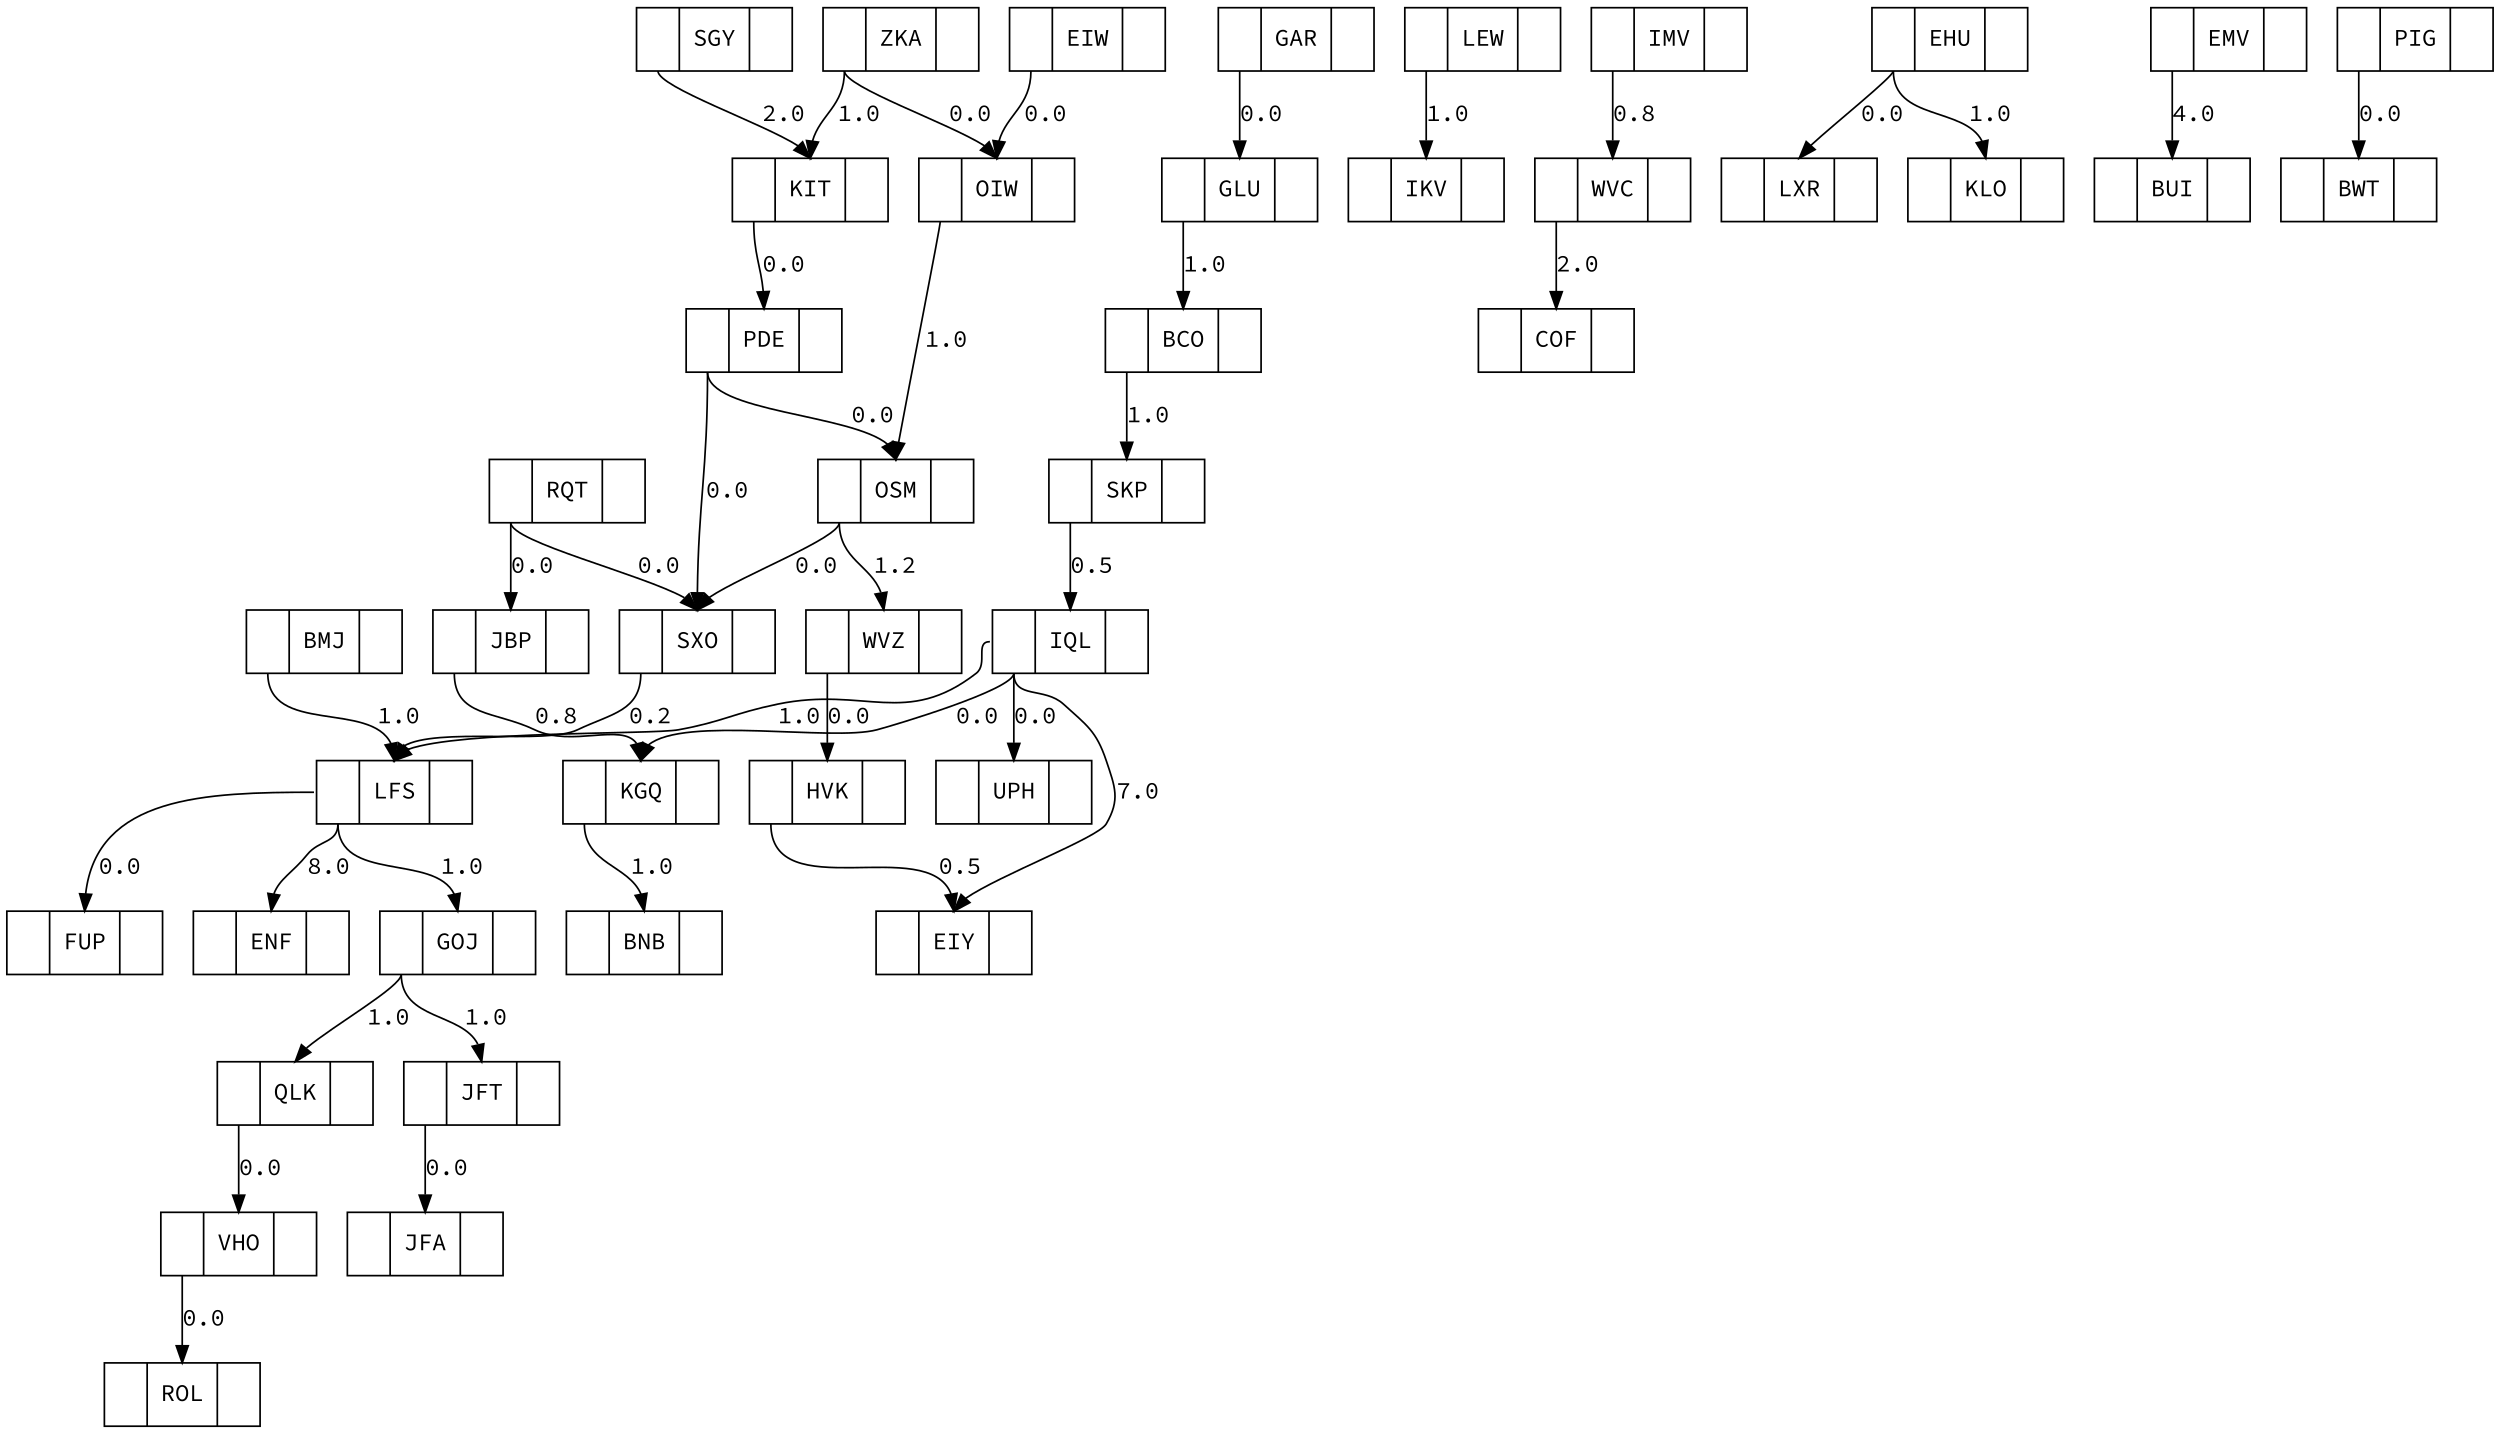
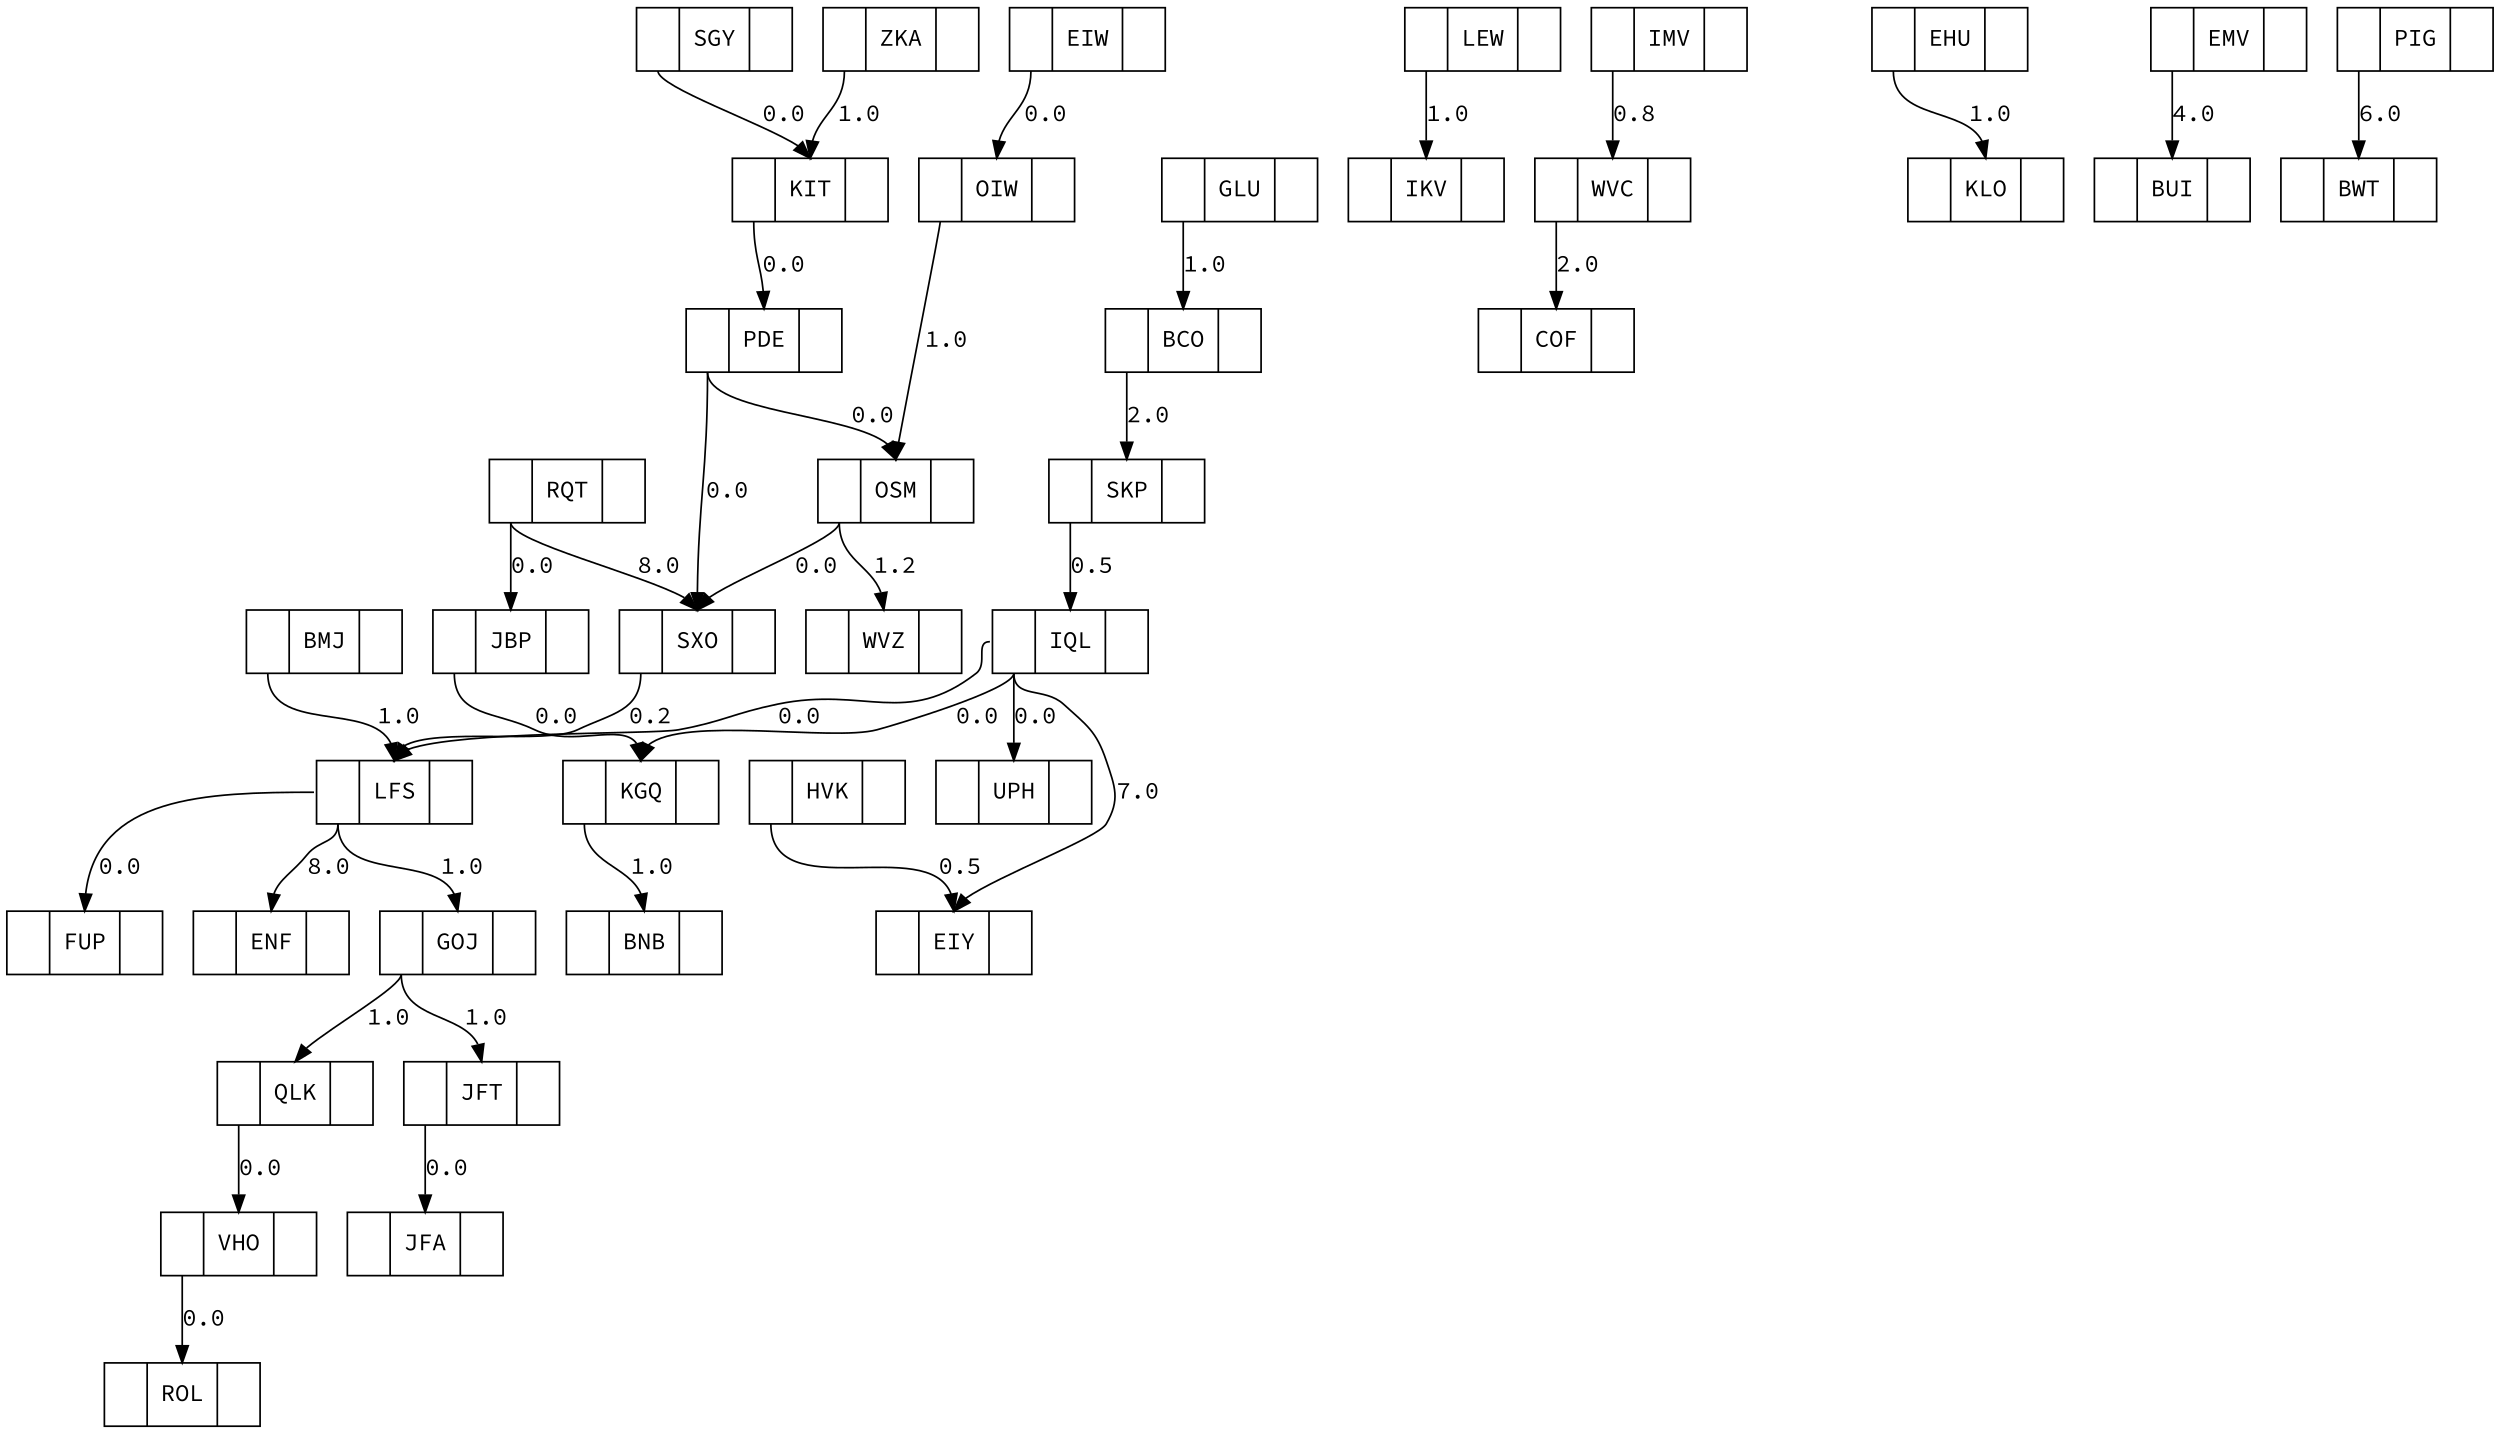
  digraph {
    fontname="Source Code Pro"
    node [fontname="Source Code Pro" shape=record]
    edge [fontname="Source Code Pro" headport=f1 tailport=f0]
    n1 [label="<f0> |<f1> JBP|<f2> "]
    n2 [label="<f0> |<f1> KGQ|<f2> "]
    n3 [label="<f0> |<f1> BNB|<f2> "]
    n4 [label="<f0> |<f1> LEW|<f2> "]
    n5 [label="<f0> |<f1> IKV|<f2> "]
    n6 [label="<f0> |<f1> SGY|<f2> "]
    n7 [label="<f0> |<f1> KIT|<f2> "]
    n8 [label="<f0> |<f1> PDE|<f2> "]
    n9 [label="<f0> |<f1> SXO|<f2> "]
    n10 [label="<f0> |<f1> OSM|<f2> "]
    n11 [label="<f0> |<f1> JFA|<f2> "]
    n12 [label="<f0> |<f1> WVC|<f2> "]
    n13 [label="<f0> |<f1> COF|<f2> "]
-   n14 [label="<f0> |<f1> LXR|<f2> "]
    n15 [label="<f0> |<f1> LFS|<f2> "]
    n16 [label="<f0> |<f1> ENF|<f2> "]
    n17 [label="<f0> |<f1> GOJ|<f2> "]
    n18 [label="<f0> |<f1> FUP|<f2> "]
    n19 [label="<f0> |<f1> QLK|<f2> "]
    n20 [label="<f0> |<f1> JFT|<f2> "]
    n21 [label="<f0> |<f1> UPH|<f2> "]
    n22 [label="<f0> |<f1> KLO|<f2> "]
    n23 [label="<f0> |<f1> WVZ|<f2> "]
    n24 [label="<f0> |<f1> HVK|<f2> "]
    n25 [label="<f0> |<f1> GLU|<f2> "]
    n26 [label="<f0> |<f1> BCO|<f2> "]
    n27 [label="<f0> |<f1> SKP|<f2> "]
    n28 [label="<f0> |<f1> IQL|<f2> "]
    n29 [label="<f0> |<f1> VHO|<f2> "]
    n30 [label="<f0> |<f1> ROL|<f2> "]
    n31 [label="<f0> |<f1> EHU|<f2> "]
    n32 [label="<f0> |<f1> BUI|<f2> "]
    n33 [label="<f0> |<f1> EIY|<f2> "]
    n34 [label="<f0> |<f1> BMJ|<f2> "]
    n35 [label="<f0> |<f1> BWT|<f2> "]
    n36 [label="<f0> |<f1> EMV|<f2> "]
    n37 [label="<f0> |<f1> PIG|<f2> "]
    n38 [label="<f0> |<f1> ZKA|<f2> "]
    n39 [label="<f0> |<f1> OIW|<f2> "]
    n40 [label="<f0> |<f1> EIW|<f2> "]
    n41 [label="<f0> |<f1> IMV|<f2> "]
    n42 [label="<f0> |<f1> RQT|<f2> "]
-   n43 [label="<f0> |<f1> GAR|<f2> "]
-   n1 -> n2 [label=0.8]
+   n1 -> n2 [label=0.0]
    n2 -> n3 [label=1.0]
    n4 -> n5 [label=1.0]
-   n6 -> n7 [label=2.0]
+   n6 -> n7 [label=0.0]
    n7 -> n8 [label=0.0]
    n8 -> n9 [label=0.0]
    n8 -> n10 [label=0.0]
    n9 -> n15 [label=0.2]
    n10 -> n9 [label=0.0]
    n10 -> n23 [label=1.2]
    n12 -> n13 [label=2.0]
    n15 -> n16 [label=8.0]
    n15 -> n17 [label=1.0]
    n15 -> n18 [label=0.0]
    n17 -> n19 [label=1.0]
    n17 -> n20 [label=1.0]
    n19 -> n29 [label=0.0]
    n20 -> n11 [label=0.0]
-   n23 -> n24 [label=0.0]
    n24 -> n33 [label=0.5]
    n25 -> n26 [label=1.0]
-   n26 -> n27 [label=1.0]
+   n26 -> n27 [label=2.0]
    n27 -> n28 [label=0.5]
    n28 -> n2 [label=0.0]
-   n28 -> n15 [label=1.0]
+   n28 -> n15 [label=0.0]
    n28 -> n21 [label=0.0]
    n28 -> n33 [label=7.0]
    n29 -> n30 [label=0.0]
-   n31 -> n14 [label=0.0]
    n31 -> n22 [label=1.0]
    n34 -> n15 [label=1.0]
    n36 -> n32 [label=4.0]
-   n37 -> n35 [label=0.0]
+   n37 -> n35 [label=6.0]
    n38 -> n7 [label=1.0]
-   n38 -> n39 [label=0.0]
    n39 -> n10 [label=1.0]
    n40 -> n39 [label=0.0]
    n41 -> n12 [label=0.8]
    n42 -> n1 [label=0.0]
-   n42 -> n9 [label=0.0]
-   n43 -> n25 [label=0.0]
+   n42 -> n9 [label=8.0]
  }
